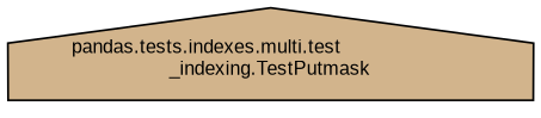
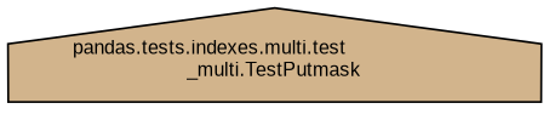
  digraph {
    rankdir=LR
    fontname="Liberation Sans"
-   n1 [color=black fillcolor=tan fontname="Liberation Sans" fontsize=10 height=0.2 label="pandas.tests.indexes.multi.test\l_indexing.TestPutmask" shape=house style=filled width=0.4]
+   n1 [color=black fillcolor=tan fontname="Liberation Sans" fontsize=10 height=0.2 label="pandas.tests.indexes.multi.test\l_multi.TestPutmask" shape=house style=filled width=0.4]
  }
